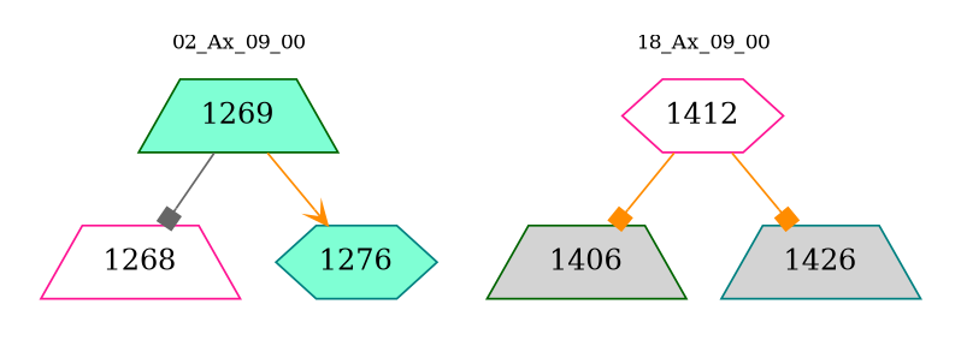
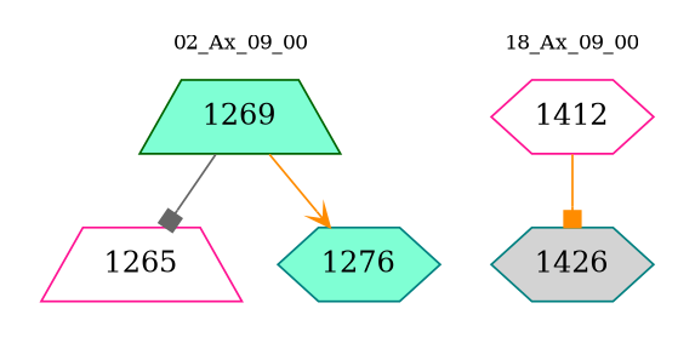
  digraph {
    node [color=darkgreen fillcolor=aquamarine shape=trapezium style=filled]
    edge [arrowhead=box color=darkorange]
    n1 [label=1269]
-   n2 [color=deeppink fillcolor=white label=1268]
+   n2 [color=deeppink fillcolor=white label=1265]
    n3 [color=teal label=1276 shape=hexagon]
    n4 [color=deeppink fillcolor=white label=1412 shape=hexagon]
-   n5 [fillcolor=lightgrey label=1406]
-   n6 [color=teal fillcolor=lightgrey label=1426]
+   n6 [color=teal fillcolor=lightgrey label=1426 shape=hexagon]
    subgraph cluster_1 {
      color=white
      fontsize=10
      label="02_Ax_09_00"
      n1
      n2
      n3
    }
    subgraph cluster_2 {
      color=white
      fontsize=10
      label="18_Ax_09_00"
      n4
-     n5
      n6
    }
    n1 -> n2 [color=gray40]
    n1 -> n3 [arrowhead=vee]
-   n4 -> n5
    n4 -> n6
  }
